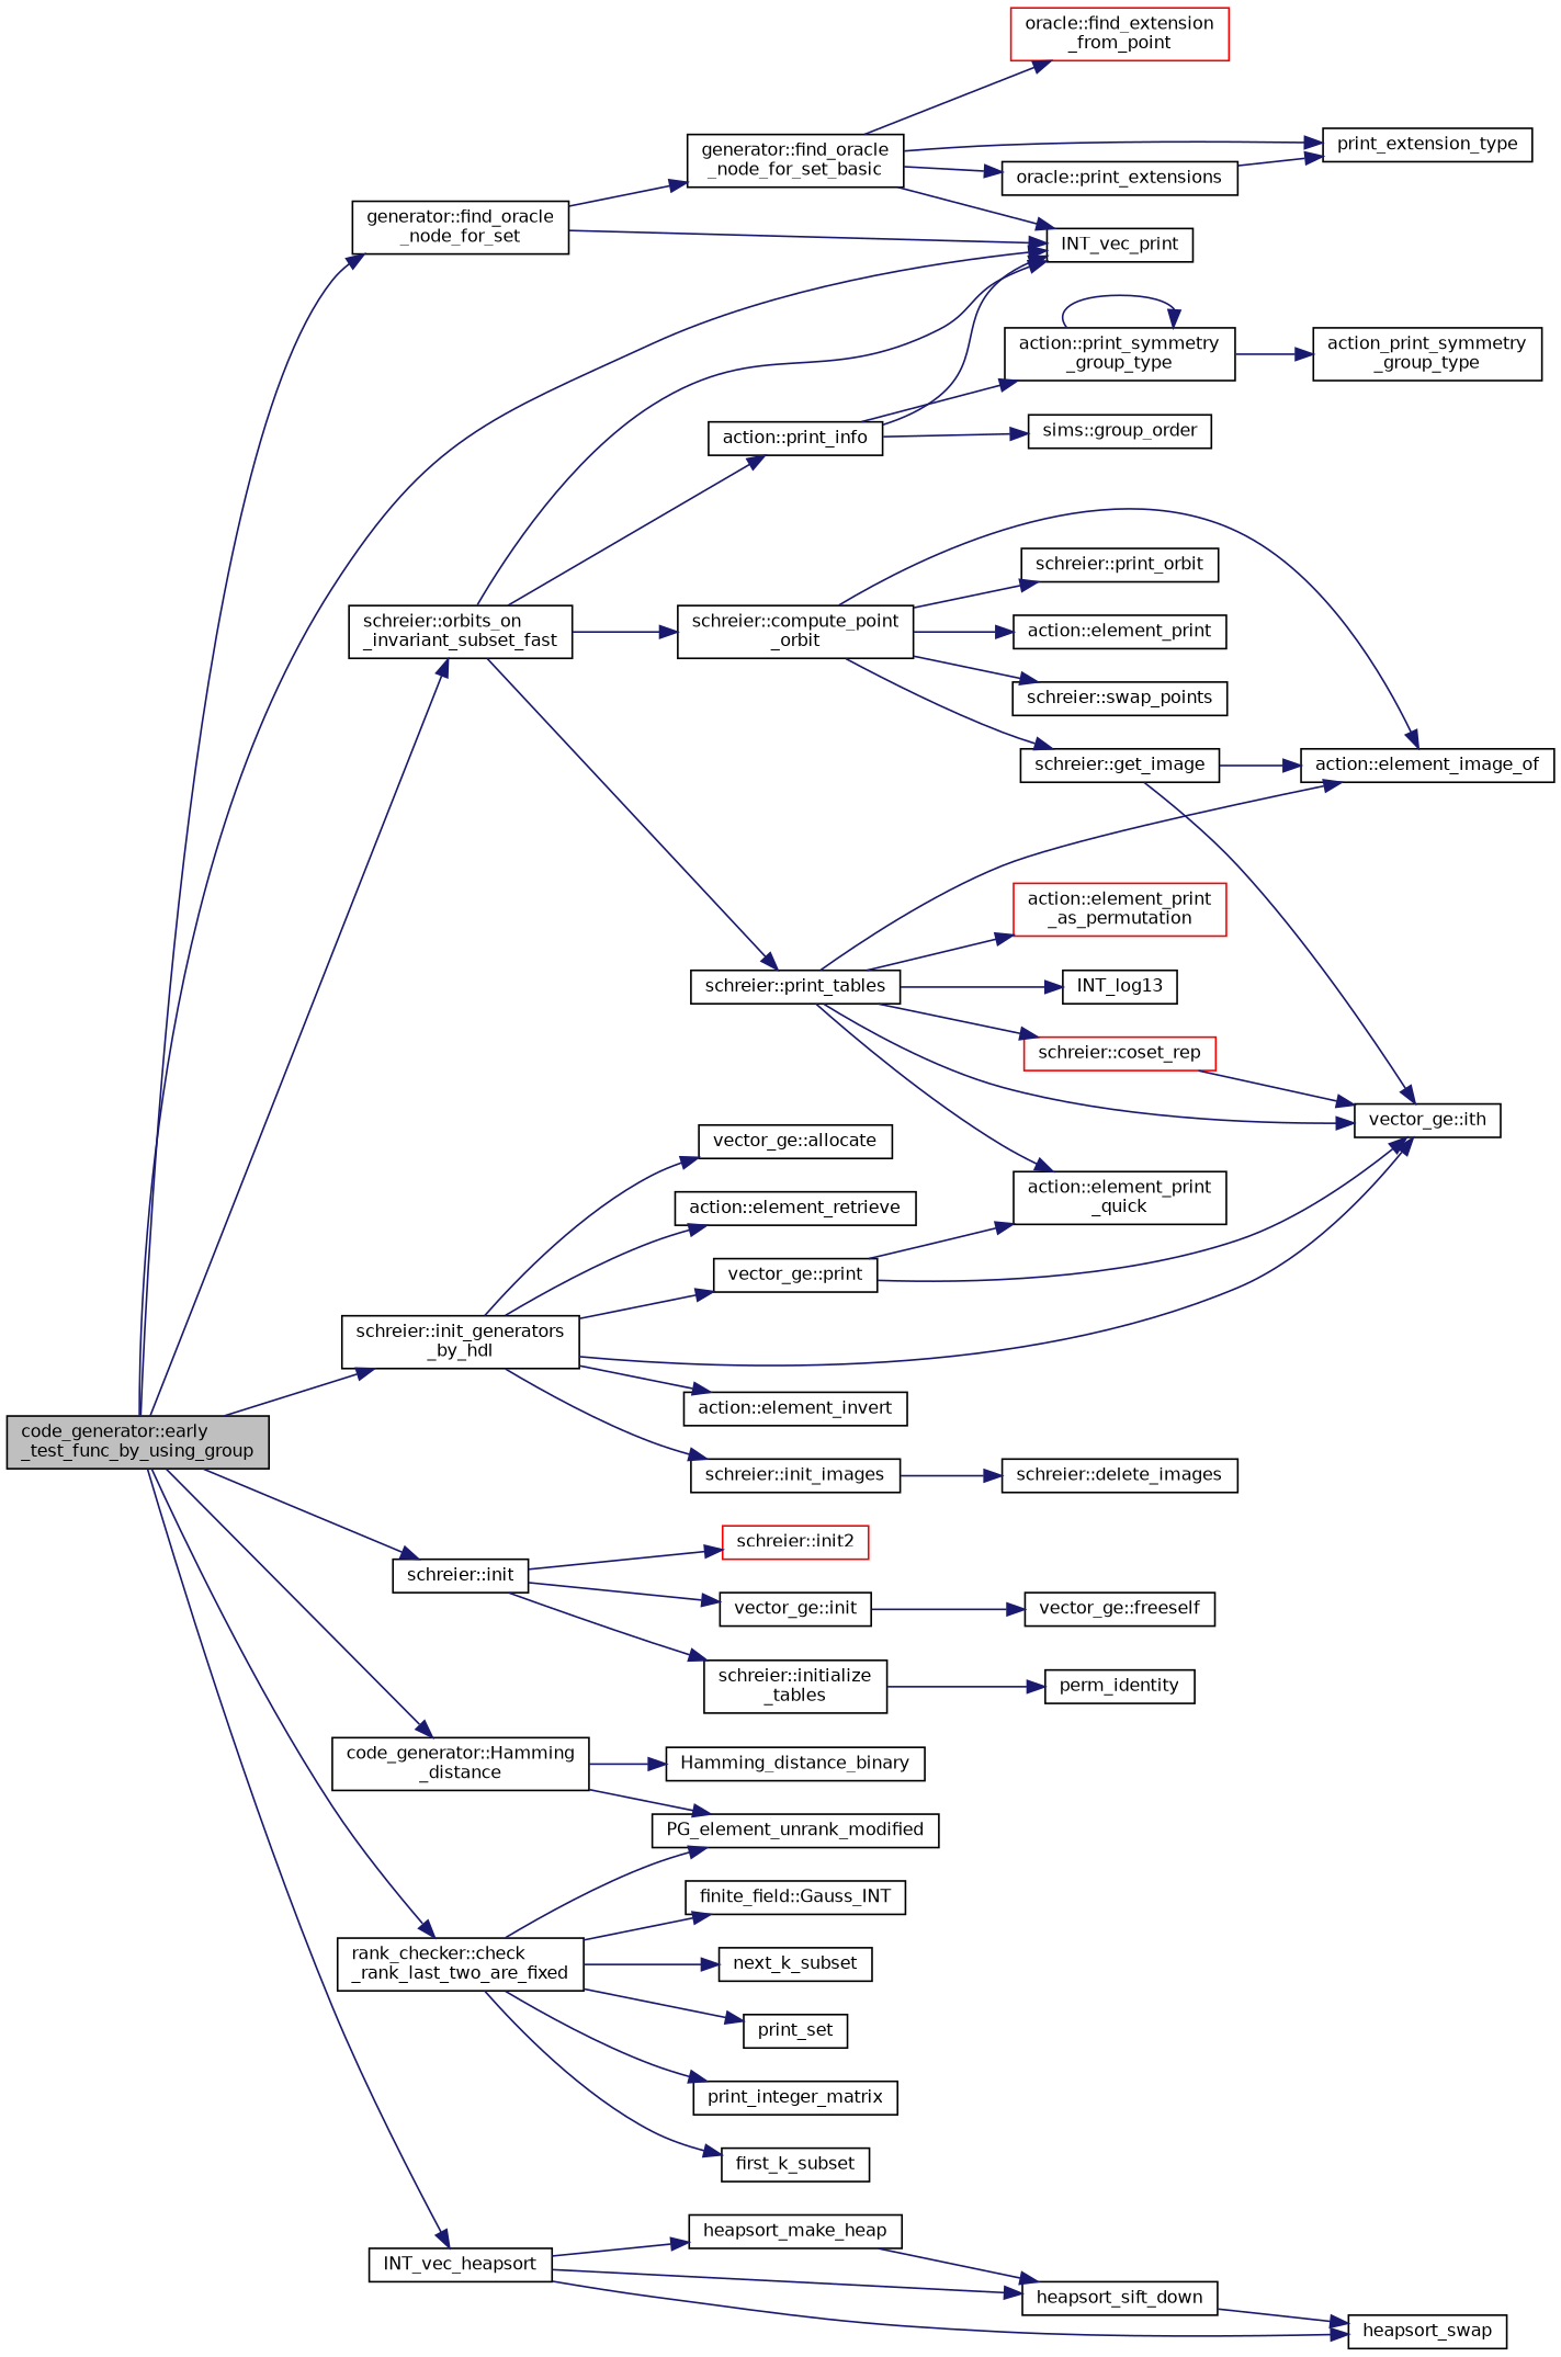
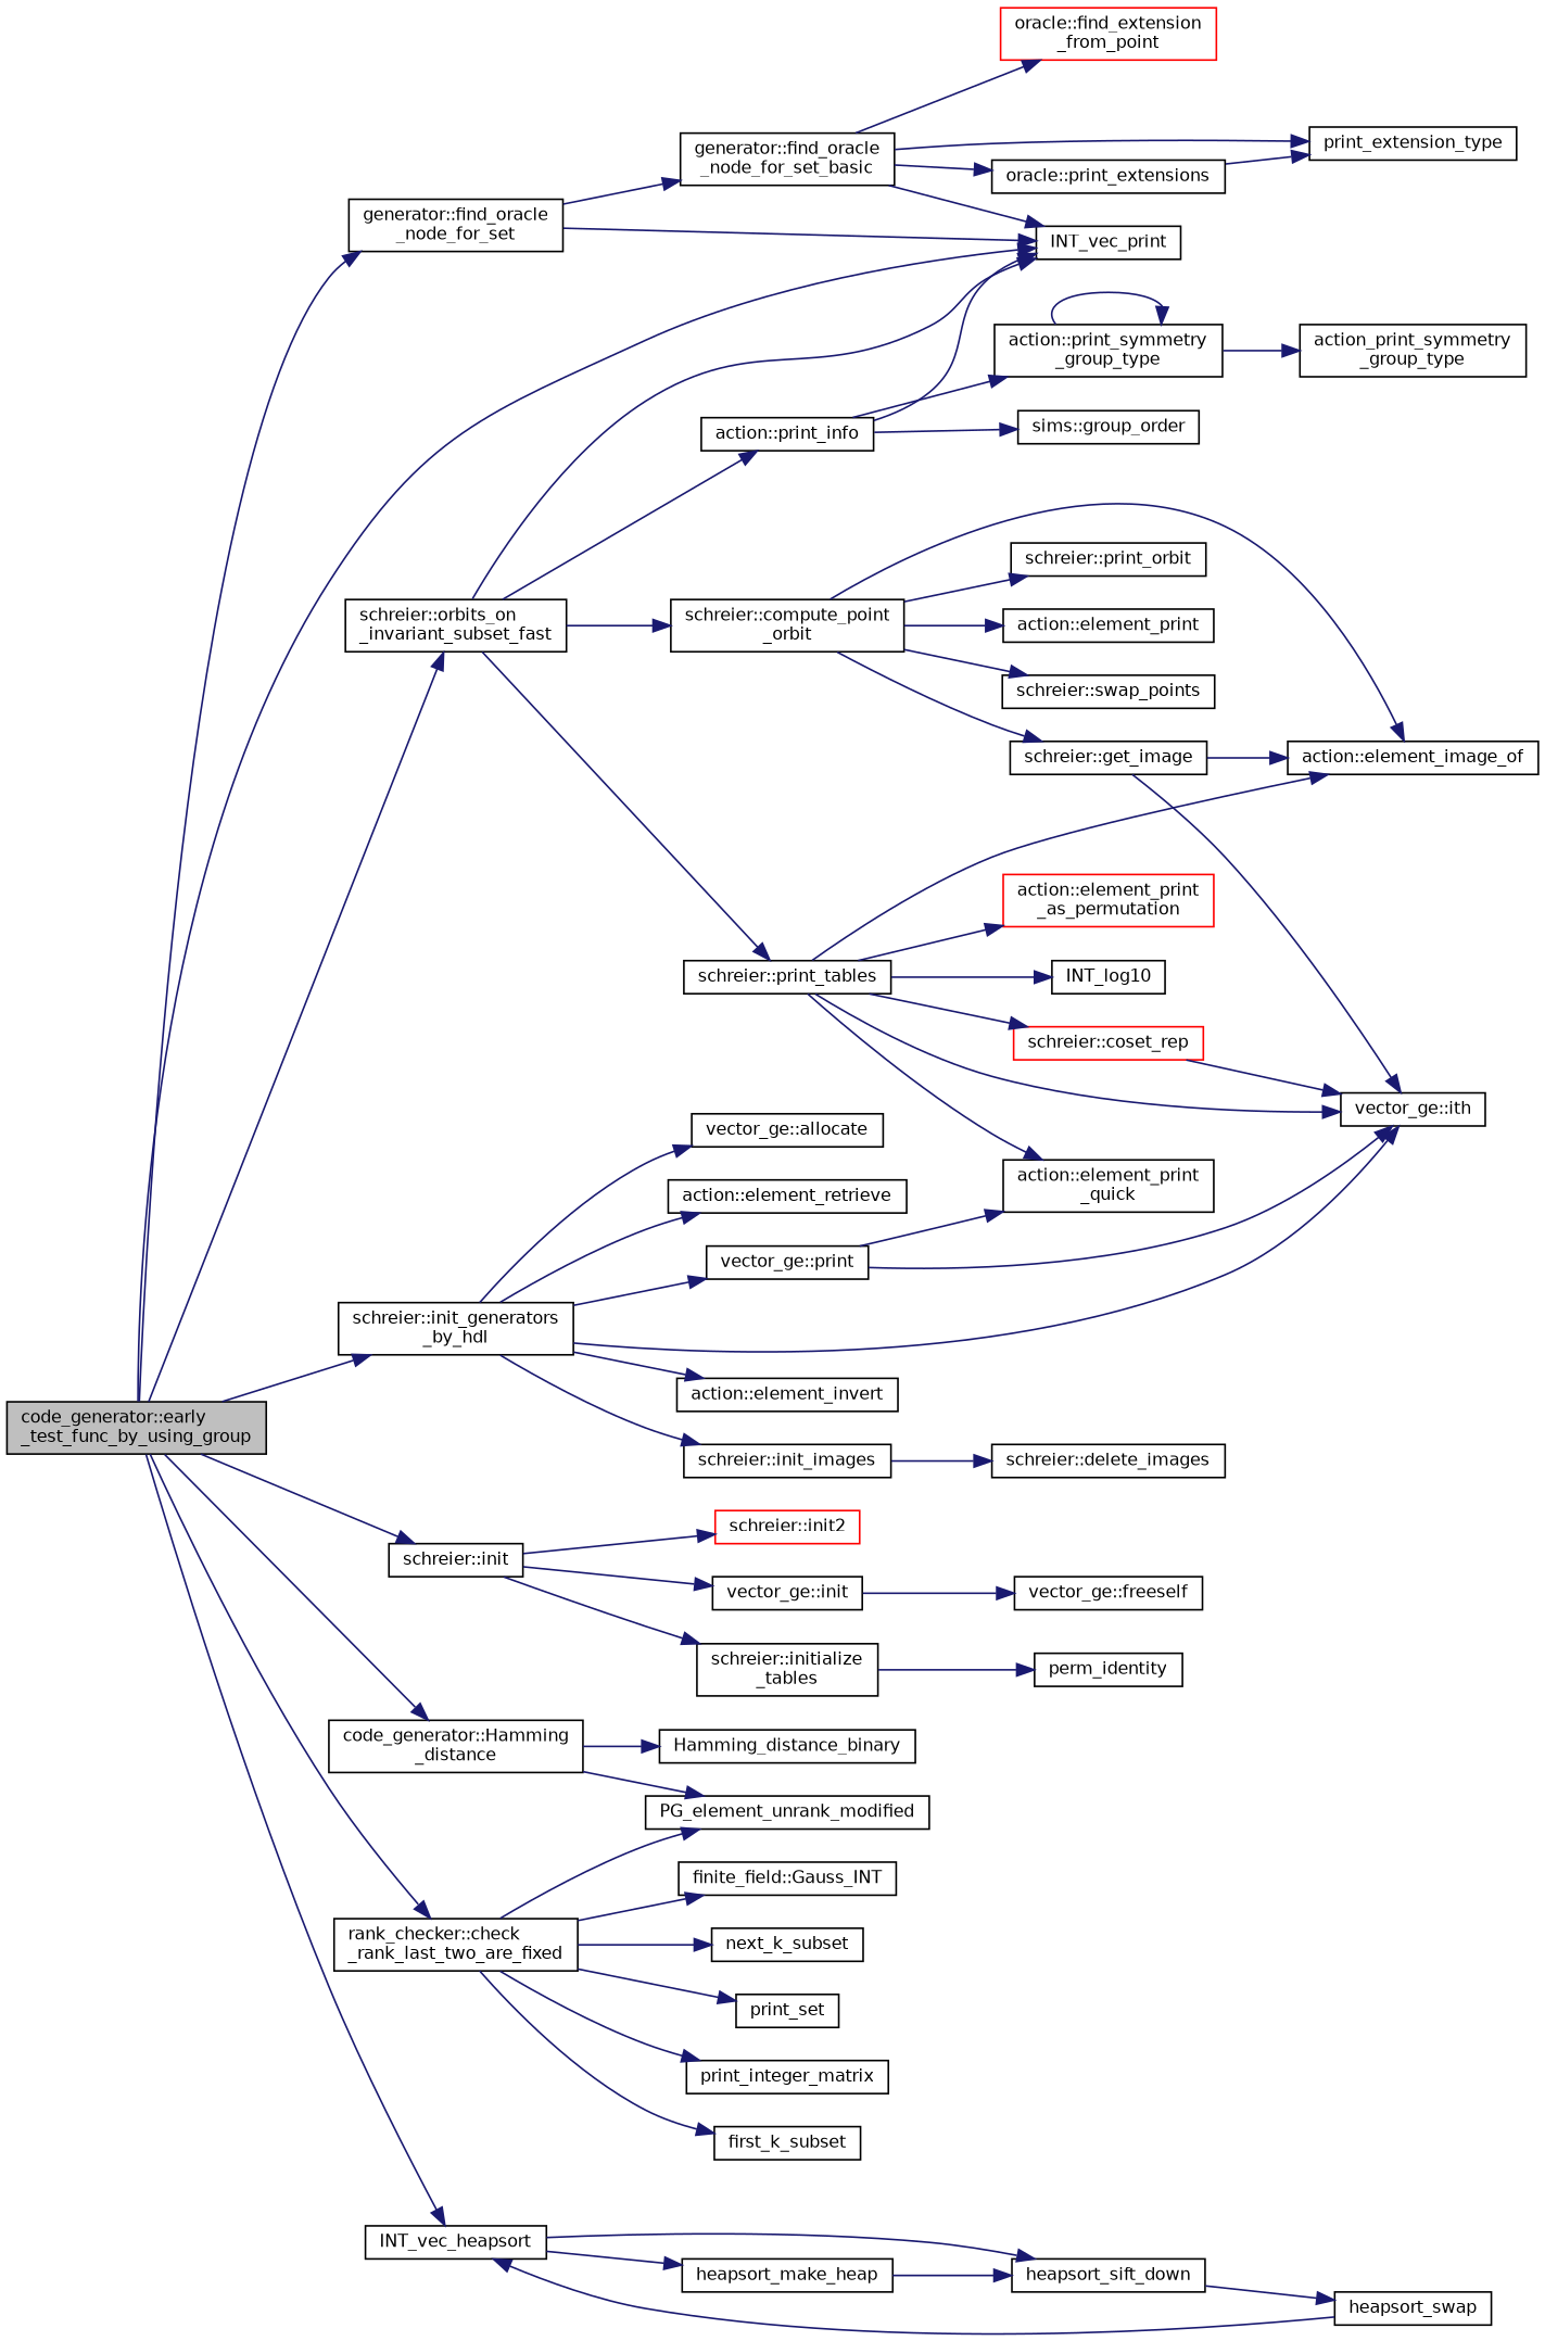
  digraph {
    rankdir=LR
    node [color=black fillcolor=white fontname=Helvetica fontsize=10 shape=record style=filled]
    edge [color=midnightblue fontname=Helvetica fontsize=10 labelfontname=Helvetica labelfontsize=10 style=solid]
    n1 [fillcolor=grey75 fontcolor=black height=0.2 label="code_generator::early\l_test_func_by_using_group" width=0.4]
    n2 [height=0.2 label=INT_vec_print width=0.4]
    n3 [height=0.2 label="generator::find_oracle\l_node_for_set" width=0.4]
    n4 [height=0.2 label="schreier::init" width=0.4]
    n5 [height=0.2 label="schreier::init_generators\l_by_hdl" width=0.4]
    n6 [height=0.2 label="schreier::orbits_on\l_invariant_subset_fast" width=0.4]
    n7 [height=0.2 label="rank_checker::check\l_rank_last_two_are_fixed" width=0.4]
    n8 [height=0.2 label="code_generator::Hamming\l_distance" width=0.4]
    n9 [height=0.2 label=INT_vec_heapsort width=0.4]
    n10 [height=0.2 label="generator::find_oracle\l_node_for_set_basic" width=0.4]
    n11 [height=0.2 label="vector_ge::init" width=0.4]
    n12 [height=0.2 label="schreier::initialize\l_tables" width=0.4]
    n13 [color=red height=0.2 label="schreier::init2" width=0.4]
    n14 [height=0.2 label="vector_ge::allocate" width=0.4]
    n15 [height=0.2 label="action::element_retrieve" width=0.4]
    n16 [height=0.2 label="vector_ge::ith" width=0.4]
    n17 [height=0.2 label="action::element_invert" width=0.4]
    n18 [height=0.2 label="vector_ge::print" width=0.4]
    n19 [height=0.2 label="schreier::init_images" width=0.4]
    n20 [height=0.2 label="action::print_info" width=0.4]
    n21 [height=0.2 label="schreier::compute_point\l_orbit" width=0.4]
    n22 [height=0.2 label="schreier::print_tables" width=0.4]
    n23 [height=0.2 label=print_set width=0.4]
    n24 [height=0.2 label=PG_element_unrank_modified width=0.4]
    n25 [height=0.2 label=print_integer_matrix width=0.4]
    n26 [height=0.2 label=first_k_subset width=0.4]
    n27 [height=0.2 label="finite_field::Gauss_INT" width=0.4]
    n28 [height=0.2 label=next_k_subset width=0.4]
    n29 [height=0.2 label=Hamming_distance_binary width=0.4]
    n30 [height=0.2 label=heapsort_make_heap width=0.4]
    n31 [height=0.2 label=heapsort_sift_down width=0.4]
    n32 [height=0.2 label=heapsort_swap width=0.4]
    n33 [color=red height=0.2 label="oracle::find_extension\l_from_point" width=0.4]
    n34 [height=0.2 label="oracle::print_extensions" width=0.4]
    n35 [height=0.2 label=print_extension_type width=0.4]
    n36 [height=0.2 label="vector_ge::freeself" width=0.4]
    n37 [height=0.2 label=perm_identity width=0.4]
    n38 [height=0.2 label="action::element_print\l_quick" width=0.4]
    n39 [height=0.2 label="schreier::delete_images" width=0.4]
    n40 [height=0.2 label="action::print_symmetry\l_group_type" width=0.4]
    n41 [height=0.2 label="sims::group_order" width=0.4]
    n42 [height=0.2 label="schreier::swap_points" width=0.4]
    n43 [height=0.2 label="schreier::get_image" width=0.4]
    n44 [height=0.2 label="action::element_image_of" width=0.4]
    n45 [height=0.2 label="schreier::print_orbit" width=0.4]
    n46 [height=0.2 label="action::element_print" width=0.4]
    n47 [color=red height=0.2 label="schreier::coset_rep" width=0.4]
-   n48 [height=0.2 label=INT_log13 width=0.4]
+   n48 [height=0.2 label=INT_log10 width=0.4]
    n49 [color=red height=0.2 label="action::element_print\l_as_permutation" width=0.4]
    n50 [height=0.2 label="action_print_symmetry\l_group_type" width=0.4]
    n1 -> n2
    n1 -> n3
    n1 -> n4
    n1 -> n5
    n1 -> n6
    n1 -> n7
    n1 -> n8
    n1 -> n9
    n3 -> n2
    n3 -> n10
    n4 -> n11
    n4 -> n12
    n4 -> n13
    n5 -> n14
    n5 -> n15
    n5 -> n16
    n5 -> n17
    n5 -> n18
    n5 -> n19
    n6 -> n2
    n6 -> n20
    n6 -> n21
    n6 -> n22
    n7 -> n23
    n7 -> n24
    n7 -> n25
    n7 -> n26
    n7 -> n27
    n7 -> n28
    n8 -> n24
    n8 -> n29
    n9 -> n30
    n9 -> n31
-   n9 -> n32
+   n32 -> n9
    n10 -> n2
    n10 -> n33
    n10 -> n34
    n10 -> n35
    n11 -> n36
    n12 -> n37
    n18 -> n16
    n18 -> n38
    n19 -> n39
    n20 -> n2
    n20 -> n40
    n20 -> n41
    n21 -> n42
    n21 -> n43
    n21 -> n44
    n21 -> n45
    n21 -> n46
    n22 -> n16
    n22 -> n38
    n22 -> n44
    n22 -> n47
    n22 -> n48
    n22 -> n49
    n30 -> n31
    n31 -> n32
    n34 -> n35
    n40 -> n40
    n40 -> n50
    n43 -> n16
    n43 -> n44
    n47 -> n16
  }
